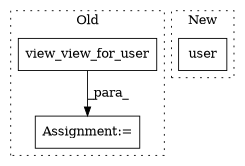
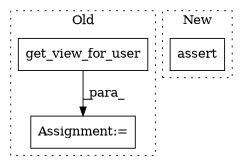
  digraph {
    node [shape=box]
-   n1 [a=32 l="18,1" label=view_view_for_user s="7809,7925"]
+   n1 [a=32 l="18,1" label=get_view_for_user s="7809,7925"]
    n2 [a=7 l=1 label="Assignment:=" s=7808]
-   n3 [a=6 l=7 label=user s=8138]
+   n3 [a=6 l=7 label=assert s=8138]
    subgraph cluster_1 {
      label=Old
      style=dotted
      n1
      n2
    }
    subgraph cluster_2 {
      label=New
      style=dotted
      n3
    }
    n1 -> n2 [label=_para_]
  }
